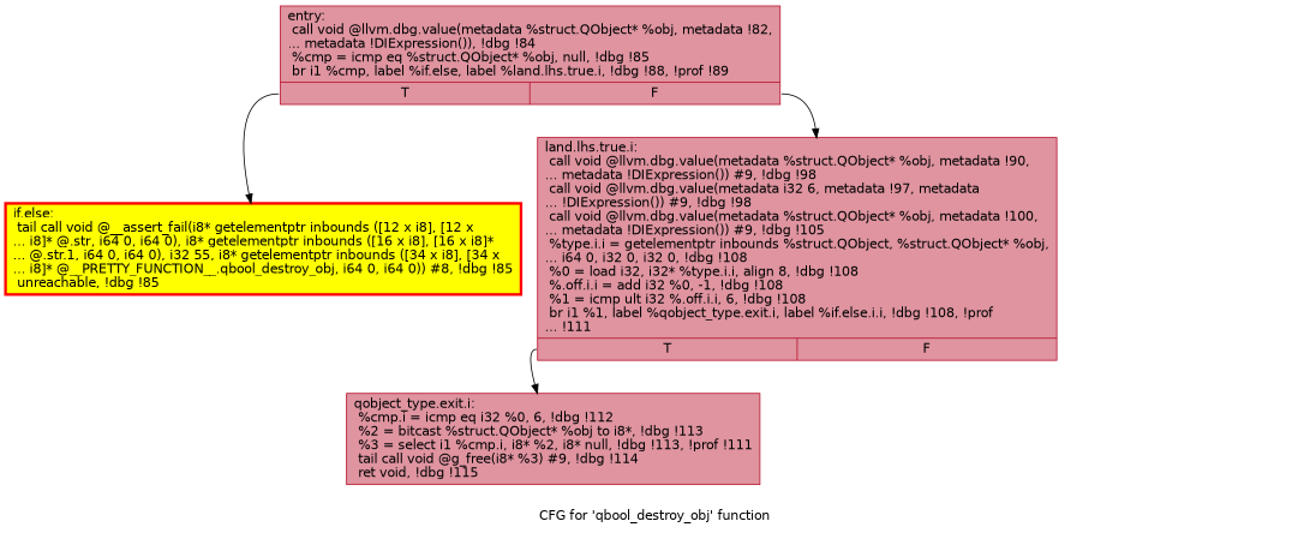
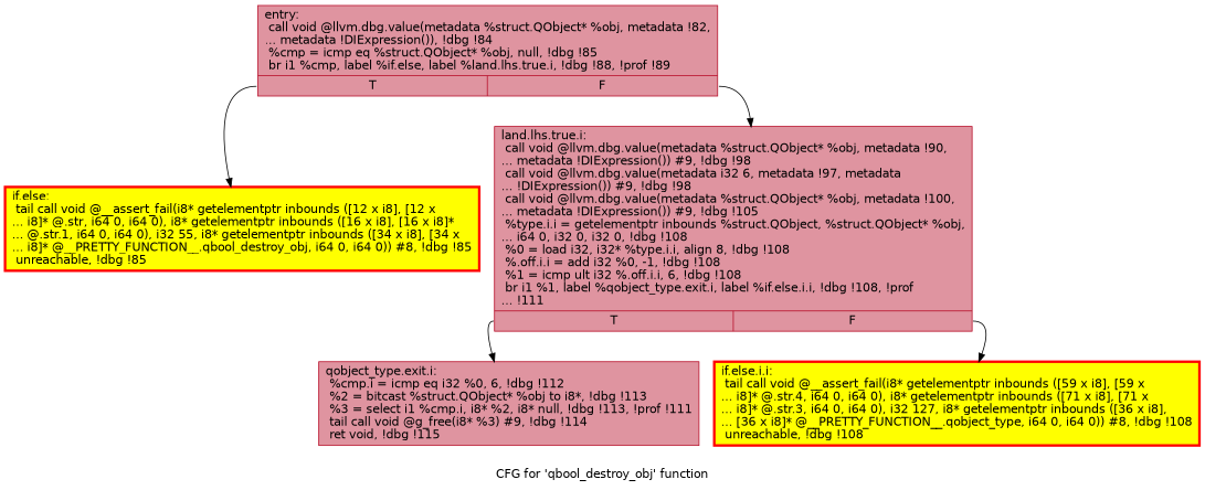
  digraph {
    label="CFG for 'qbool_destroy_obj' function"
    fontname="DejaVu Sans"
    node [color="#b70d28ff" fillcolor="#b70d2870" shape=record style=filled fontname="DejaVu Sans"]
    edge [tailport=s0 fontname="DejaVu Sans"]
    n1 [label="{entry:\l  call void @llvm.dbg.value(metadata %struct.QObject* %obj, metadata !82,\l... metadata !DIExpression()), !dbg !84\l  %cmp = icmp eq %struct.QObject* %obj, null, !dbg !85\l  br i1 %cmp, label %if.else, label %land.lhs.true.i, !dbg !88, !prof !89\l|{<s0>T|<s1>F}}"]
    n2 [color=red fillcolor=yellow label="{if.else:                                          \l  tail call void @__assert_fail(i8* getelementptr inbounds ([12 x i8], [12 x\l... i8]* @.str, i64 0, i64 0), i8* getelementptr inbounds ([16 x i8], [16 x i8]*\l... @.str.1, i64 0, i64 0), i32 55, i8* getelementptr inbounds ([34 x i8], [34 x\l... i8]* @__PRETTY_FUNCTION__.qbool_destroy_obj, i64 0, i64 0)) #8, !dbg !85\l  unreachable, !dbg !85\l}" penwidth=3.0]
    n3 [label="{land.lhs.true.i:                                  \l  call void @llvm.dbg.value(metadata %struct.QObject* %obj, metadata !90,\l... metadata !DIExpression()) #9, !dbg !98\l  call void @llvm.dbg.value(metadata i32 6, metadata !97, metadata\l... !DIExpression()) #9, !dbg !98\l  call void @llvm.dbg.value(metadata %struct.QObject* %obj, metadata !100,\l... metadata !DIExpression()) #9, !dbg !105\l  %type.i.i = getelementptr inbounds %struct.QObject, %struct.QObject* %obj,\l... i64 0, i32 0, i32 0, !dbg !108\l  %0 = load i32, i32* %type.i.i, align 8, !dbg !108\l  %.off.i.i = add i32 %0, -1, !dbg !108\l  %1 = icmp ult i32 %.off.i.i, 6, !dbg !108\l  br i1 %1, label %qobject_type.exit.i, label %if.else.i.i, !dbg !108, !prof\l... !111\l|{<s0>T|<s1>F}}"]
    n4 [label="{qobject_type.exit.i:                              \l  %cmp.i = icmp eq i32 %0, 6, !dbg !112\l  %2 = bitcast %struct.QObject* %obj to i8*, !dbg !113\l  %3 = select i1 %cmp.i, i8* %2, i8* null, !dbg !113, !prof !111\l  tail call void @g_free(i8* %3) #9, !dbg !114\l  ret void, !dbg !115\l}"]
+   n5 [color=red fillcolor=yellow label="{if.else.i.i:                                      \l  tail call void @__assert_fail(i8* getelementptr inbounds ([59 x i8], [59 x\l... i8]* @.str.4, i64 0, i64 0), i8* getelementptr inbounds ([71 x i8], [71 x\l... i8]* @.str.3, i64 0, i64 0), i32 127, i8* getelementptr inbounds ([36 x i8],\l... [36 x i8]* @__PRETTY_FUNCTION__.qobject_type, i64 0, i64 0)) #8, !dbg !108\l  unreachable, !dbg !108\l}" penwidth=3.0]
    n1 -> n2
    n1 -> n3 [tailport=s1]
    n3 -> n4
+   n3 -> n5 [tailport=s1]
  }
